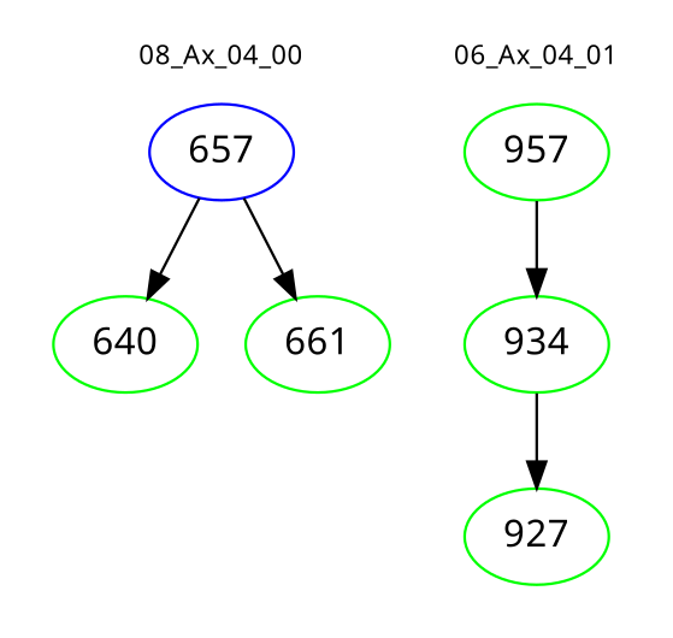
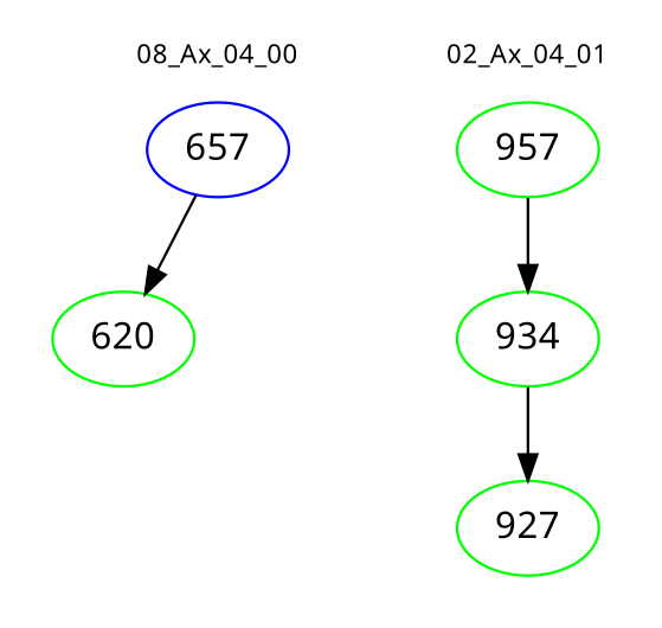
  digraph {
    fontname="Noto Sans"
    node [color=green fontname="Noto Sans"]
    edge [color=black fontname="Noto Sans"]
    n1 [color=blue label=657]
-   n2 [label=640]
-   n3 [label=661]
+   n2 [label=620]
    n4 [label=934]
    n5 [label=927]
    n6 [label=957]
    subgraph cluster_1 {
      color=white
      fontsize=10
      label="08_Ax_04_00"
      n1
      n2
-     n3
    }
    subgraph cluster_2 {
      color=white
      fontsize=10
-     label="06_Ax_04_01"
+     label="02_Ax_04_01"
      n4
      n5
      n6
    }
    n1 -> n2
-   n1 -> n3
    n4 -> n5
    n6 -> n4
  }
